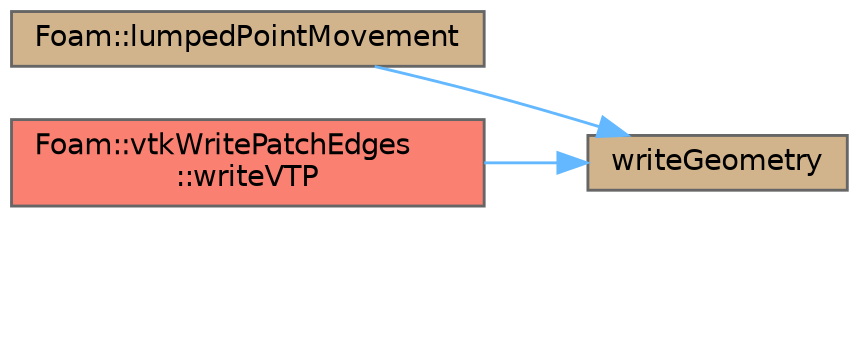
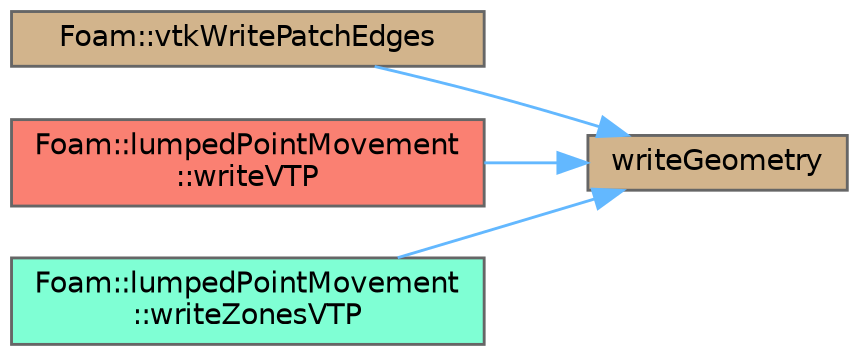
  digraph {
    rankdir=RL
    node [color=grey40 fillcolor=tan fontname=Helvetica fontsize=10 shape=box style=filled]
    edge [color=steelblue1 dir=back fontname=Helvetica fontsize=10 labelfontname=Helvetica labelfontsize=10 style=solid]
    n1 [color=gray40 fontcolor=black height=0.2 label=writeGeometry width=0.4]
-   n2 [height=0.2 label="Foam::lumpedPointMovement" width=0.4]
-   n3 [fillcolor=salmon height=0.2 label="Foam::vtkWritePatchEdges\l::writeVTP" width=0.4]
+   n2 [height=0.2 label="Foam::vtkWritePatchEdges" width=0.4]
+   n3 [fillcolor=salmon height=0.2 label="Foam::lumpedPointMovement\l::writeVTP" width=0.4]
+   n4 [fillcolor=aquamarine height=0.2 label="Foam::lumpedPointMovement\l::writeZonesVTP" width=0.4]
    n1 -> n2
    n1 -> n3
+   n1 -> n4
  }
